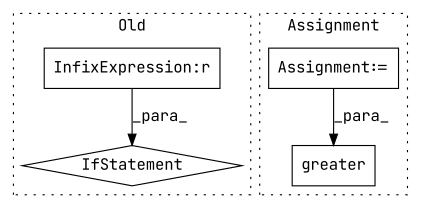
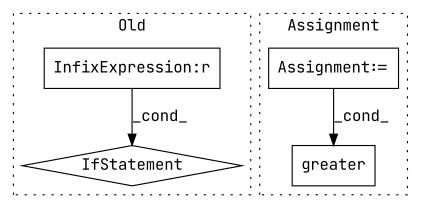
  digraph {
    fontname="JetBrains Mono"
    node [fontname="JetBrains Mono" shape=box]
    edge [fontname="JetBrains Mono"]
    n1 [a=25 l="4,2" label=IfStatement s="1728,1760" shape=diamond]
    n2 [a=27 l=4 label="InfixExpression:r" s=1737]
    n3 [a=32 l="8,1" label=greater s="2990,3025"]
    n4 [a=7 l=1 label="Assignment:=" s=2925]
    subgraph cluster_1 {
      label=Old
      style=dotted
      n1
      n2
    }
    subgraph cluster_2 {
      label=Assignment
      style=dotted
      n3
      n4
    }
-   n2 -> n1 [label=_para_]
-   n4 -> n3 [label=_para_]
+   n2 -> n1 [label=_cond_]
+   n4 -> n3 [label=_cond_]
  }
